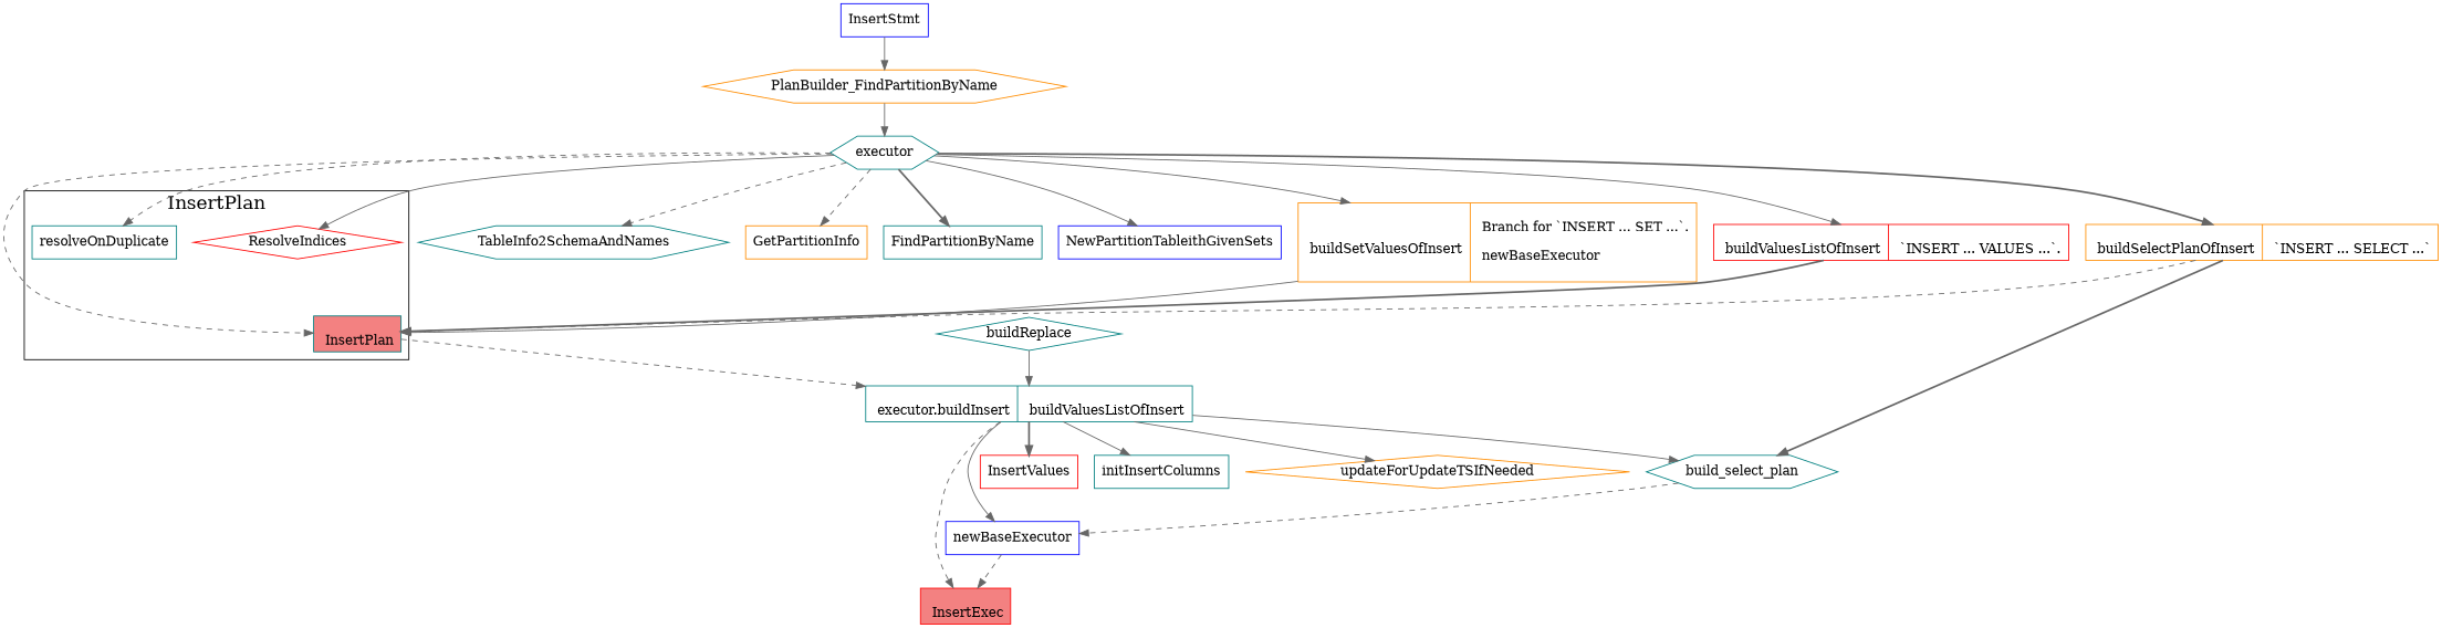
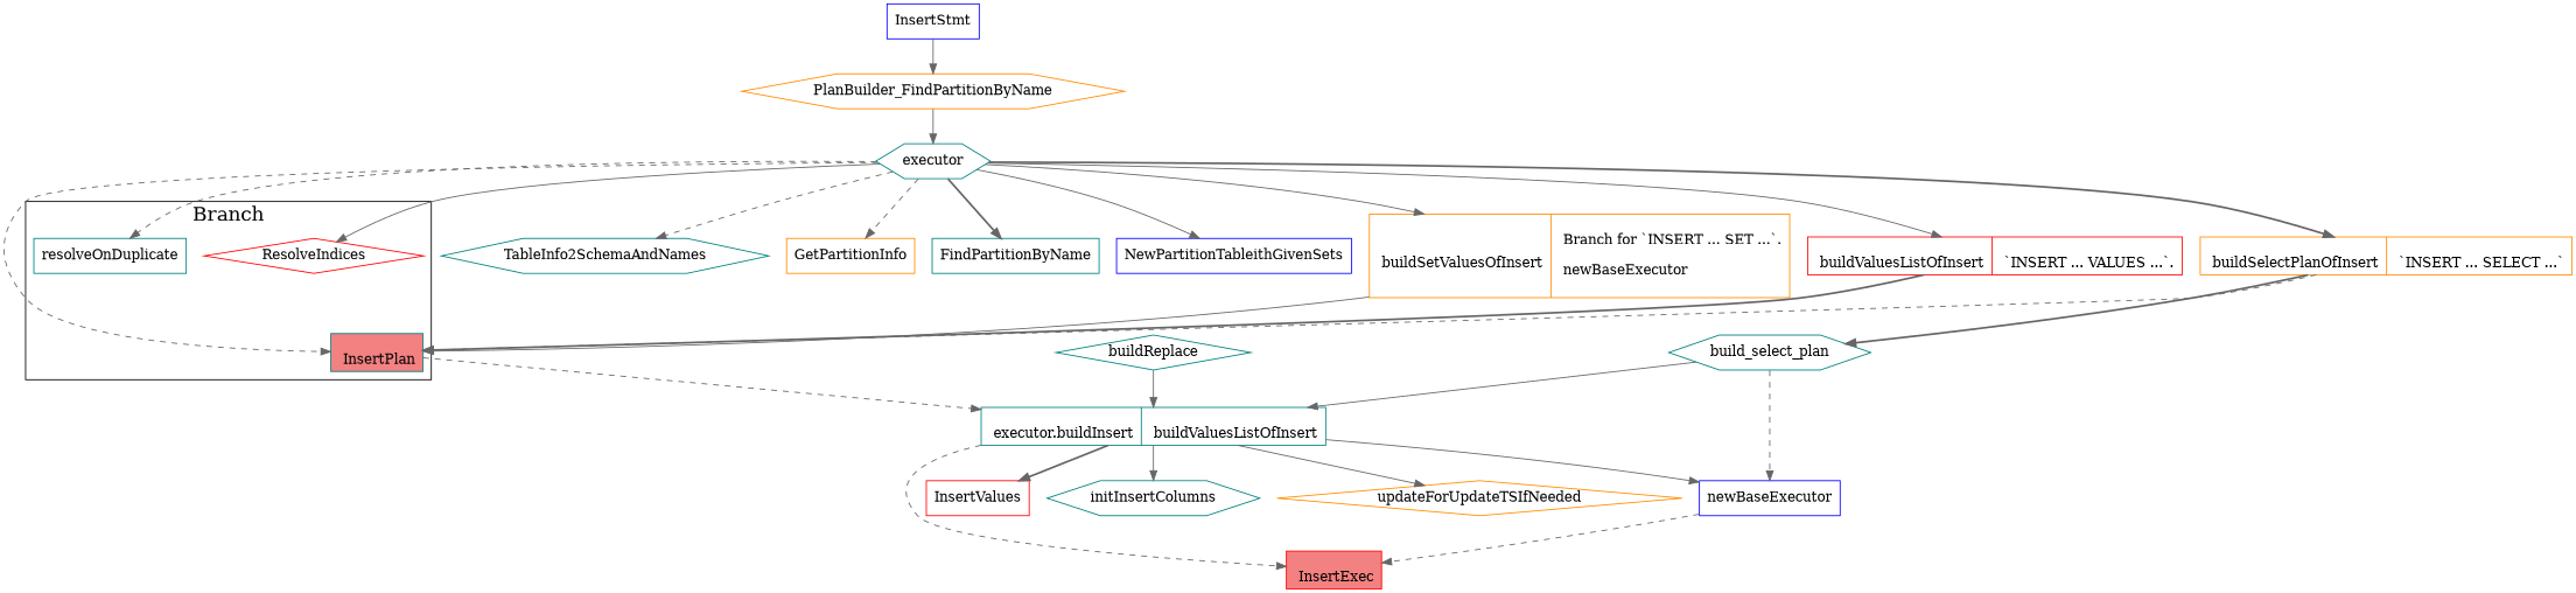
  digraph {
    newrank=true
    rankdir=TB
    node [color=teal shape=box]
    edge [color=gray40 style=solid]
    n1 [fillcolor="#f38181" label="{{\n        InsertPlan\n      }}" shape=record style=filled]
    ResolveIndices [color=red shape=diamond]
    resolveOnDuplicate
    n4 [label="{{\n      executor.buildInsert|\n      buildValuesListOfInsert\n    }}" shape=record]
    n5 [color=red fillcolor="#f38181" label="{{\n      InsertExec\n    }}" shape=record style=filled]
    newBaseExecutor [color=blue]
    build_select_plan [shape=hexagon]
    InsertStmt [color=blue]
    n9 [color=darkorange label=PlanBuilder_FindPartitionByName shape=hexagon]
    n10 [label=executor shape=hexagon]
    TableInfo2SchemaAndNames [shape=hexagon]
    GetPartitionInfo [color=darkorange]
    FindPartitionByName
    NewPartitionTableithGivenSets [color=blue]
    n15 [color=darkorange label="{{\n      buildSetValuesOfInsert\l|\n		    Branch for `INSERT ... SET ...`.\l\n        newBaseExecutor\l\n      }}" shape=record]
    n16 [color=red label="{{\n      buildValuesListOfInsert|\n		    `INSERT ... VALUES ...`.\n      }}" shape=record]
    n17 [color=darkorange label="{{\n      buildSelectPlanOfInsert|\n      `INSERT ... SELECT ...`\n      }}" shape=record]
    InsertValues [color=red]
-   initInsertColumns
+   initInsertColumns [shape=hexagon]
    updateForUpdateTSIfNeeded [color=darkorange shape=diamond]
    buildReplace [shape=diamond]
    subgraph cluster_1 {
      fontsize=20
-     label=InsertPlan
+     label=Branch
      n1
      ResolveIndices
      resolveOnDuplicate
    }
    n1 -> n4 [style=dashed]
    n4 -> n5 [style=dashed]
    n4 -> newBaseExecutor
-   n4 -> build_select_plan
+   build_select_plan -> n4
    n4 -> InsertValues [style=bold]
    n4 -> initInsertColumns
    n4 -> updateForUpdateTSIfNeeded
    newBaseExecutor -> n5 [style=dashed]
    build_select_plan -> newBaseExecutor [style=dashed]
    InsertStmt -> n9
    n9 -> n10
    n10 -> n1 [style=dashed]
    n10 -> ResolveIndices
    n10 -> resolveOnDuplicate [style=dashed]
    n10 -> TableInfo2SchemaAndNames [style=dashed]
    n10 -> GetPartitionInfo [style=dashed]
    n10 -> FindPartitionByName [style=bold]
    n10 -> NewPartitionTableithGivenSets
    n10 -> n15
    n10 -> n16
    n10 -> n17 [style=bold]
    n15 -> n1
    n16 -> n1 [style=bold]
    n17 -> n1 [style=dashed]
    n17 -> build_select_plan [style=bold]
    buildReplace -> n4
  }
